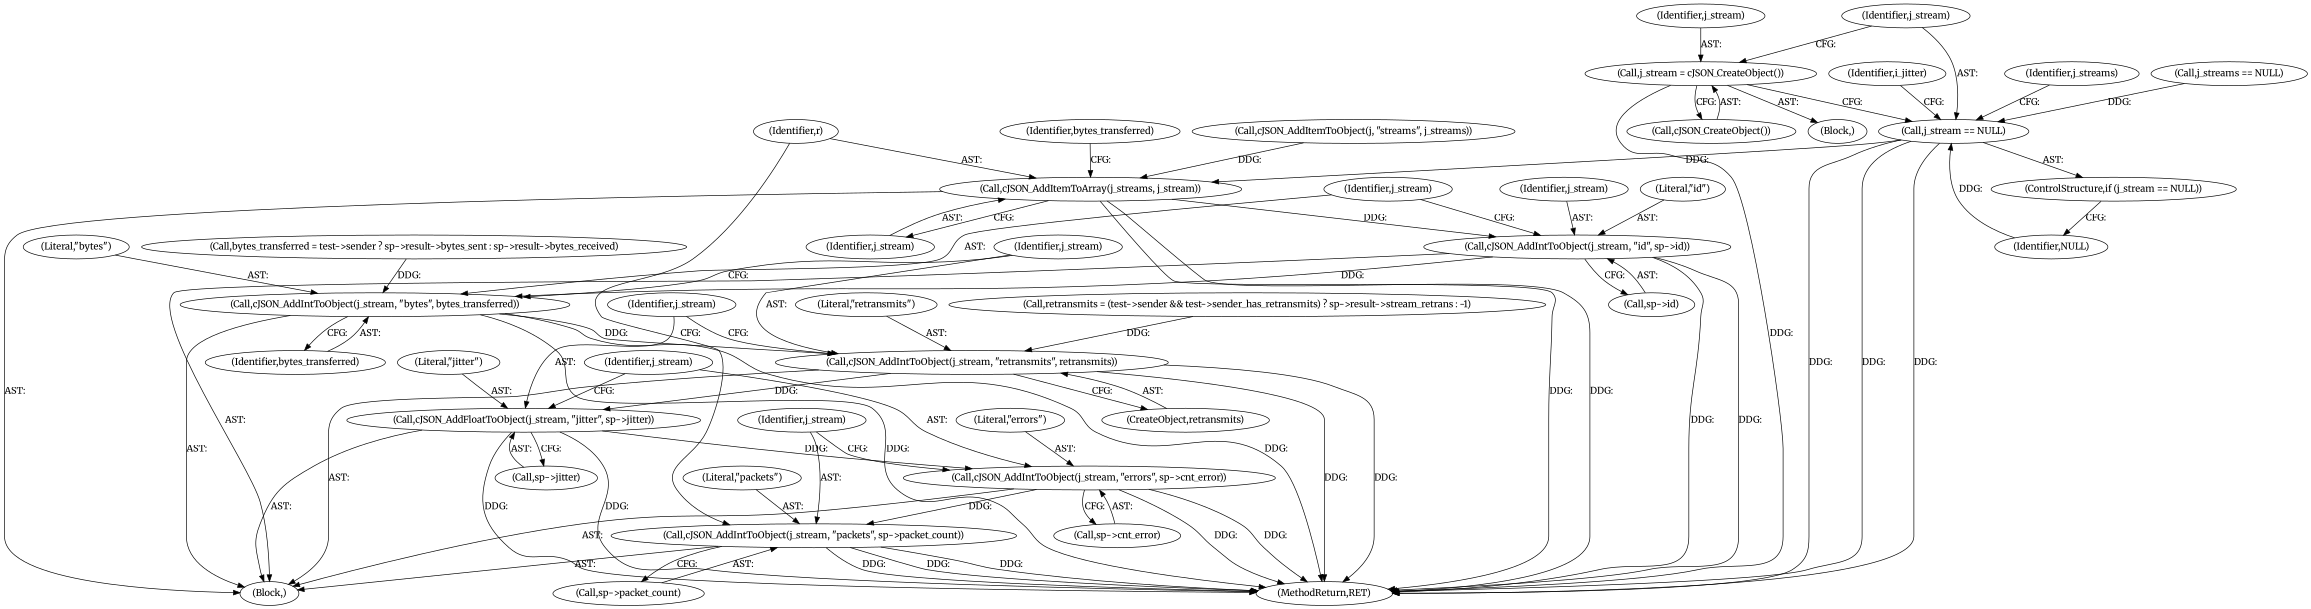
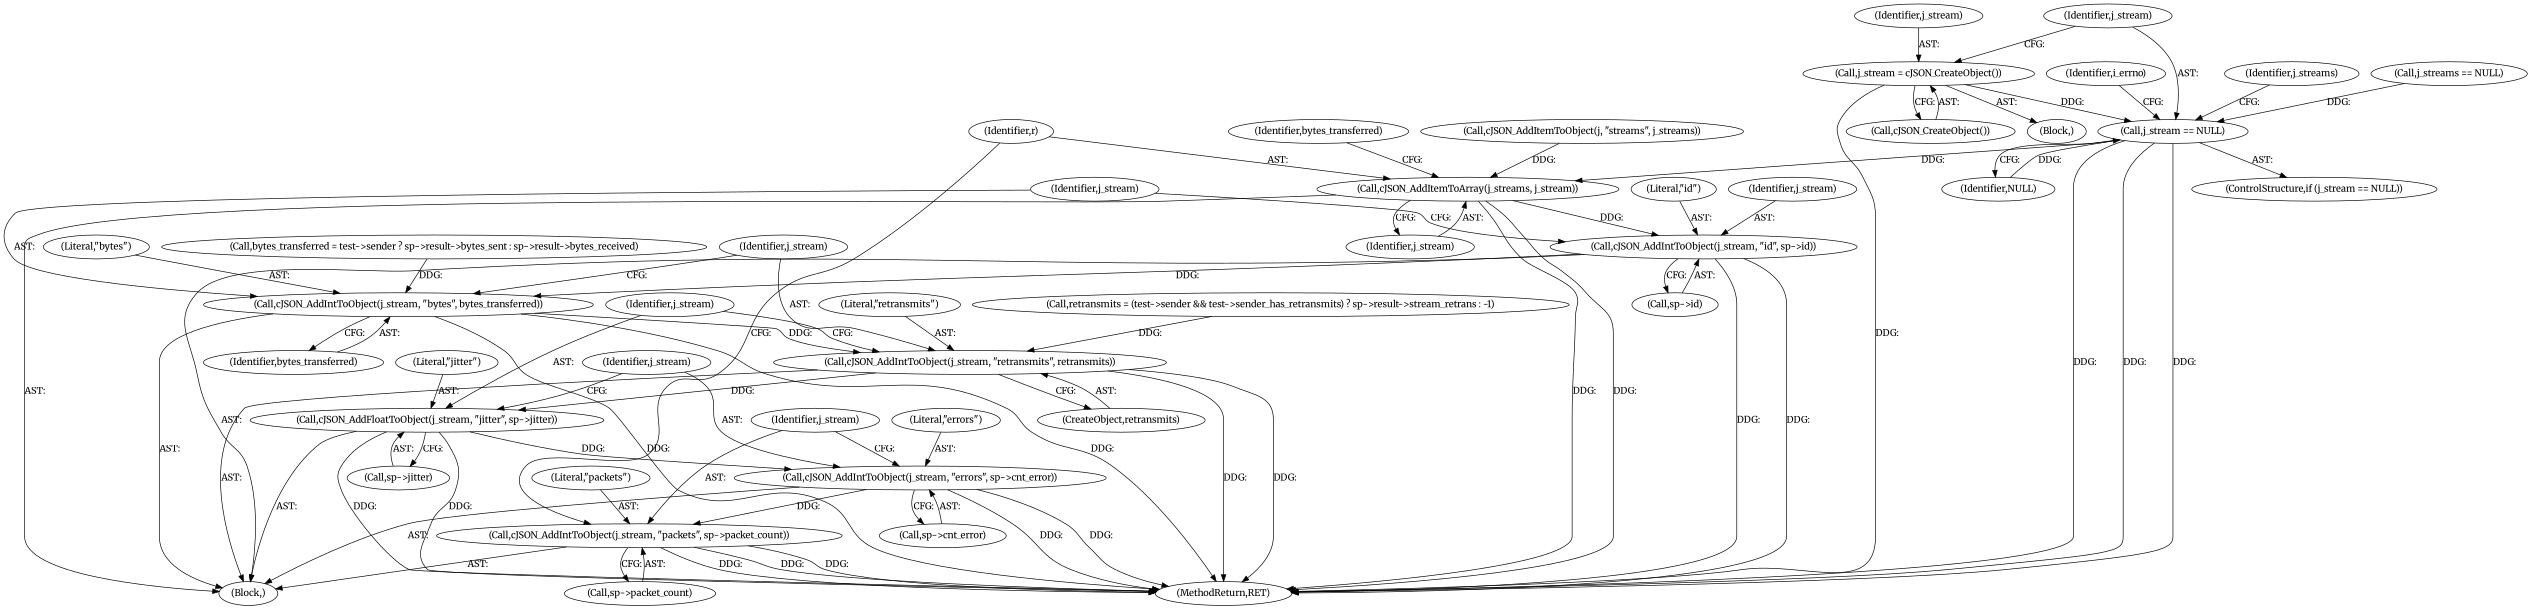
  digraph {
    fontname=Merriweather
    node [fontname=Merriweather]
    edge [fontname=Merriweather]
    n1 [label="(Call,j_stream = cJSON_CreateObject())"]
    n2 [label="(Call,j_stream == NULL)"]
    n3 [label="(Call,cJSON_CreateObject())"]
    n4 [label="(Block,)"]
    n5 [label="(MethodReturn,RET)"]
    n6 [label="(Call,cJSON_AddItemToArray(j_streams, j_stream))"]
    n7 [label="(ControlStructure,if (j_stream == NULL))"]
    n8 [label="(Identifier,NULL)"]
    n9 [label="(Call,cJSON_AddIntToObject(j_stream, \"id\", sp->id))"]
    n10 [label="(Identifier,j_stream)"]
    n11 [label="(Block,)"]
    n12 [label="(Call,cJSON_AddIntToObject(j_stream, \"bytes\", bytes_transferred))"]
    n13 [label="(Call,sp->id)"]
    n14 [label="(Call,cJSON_AddIntToObject(j_stream, \"retransmits\", retransmits))"]
    n15 [label="(Identifier,bytes_transferred)"]
    n16 [label="(Call,cJSON_AddFloatToObject(j_stream, \"jitter\", sp->jitter))"]
    n17 [label="(CreateObject,retransmits)"]
    n18 [label="(Call,cJSON_AddIntToObject(j_stream, \"errors\", sp->cnt_error))"]
    n19 [label="(Call,sp->jitter)"]
    n20 [label="(Call,cJSON_AddIntToObject(j_stream, \"packets\", sp->packet_count))"]
    n21 [label="(Call,sp->cnt_error)"]
    n22 [label="(Call,sp->packet_count)"]
    n23 [label="(Identifier,bytes_transferred)"]
    n24 [label="(Identifier,j_stream)"]
    n25 [label="(Identifier,j_stream)"]
    n26 [label="(Identifier,j_stream)"]
    n27 [label="(Identifier,j_streams)"]
    n28 [label="(Identifier,j_stream)"]
    n29 [label="(Literal,\"packets\")"]
    n30 [label="(Identifier,j_stream)"]
    n31 [label="(Call,cJSON_AddItemToObject(j, \"streams\", j_streams))"]
    n32 [label="(Literal,\"errors\")"]
    n33 [label="(Literal,\"retransmits\")"]
    n34 [label="(Call,j_streams == NULL)"]
    n35 [label="(Literal,\"bytes\")"]
    n36 [label="(Identifier,j_stream)"]
    n37 [label="(Call,bytes_transferred = test->sender ? sp->result->bytes_sent : sp->result->bytes_received)"]
    n38 [label="(Literal,\"jitter\")"]
    n39 [label="(Call,retransmits = (test->sender && test->sender_has_retransmits) ? sp->result->stream_retrans : -1)"]
-   n40 [label="(Identifier,i_jitter)"]
+   n40 [label="(Identifier,i_errno)"]
    n41 [label="(Identifier,r)"]
    n42 [label="(Literal,\"id\")"]
    n43 [label="(Identifier,j_stream)"]
    n44 [label="(Identifier,j_stream)"]
-   n1 -> n2 [label="CFG: "]
+   n1 -> n2 [label="DDG: "]
    n1 -> n3 [label="CFG: "]
    n1 -> n4 [label="AST: "]
    n1 -> n5 [label="DDG: "]
    n2 -> n5 [label="DDG: "]
    n2 -> n5 [label="DDG: "]
    n2 -> n5 [label="DDG: "]
    n2 -> n6 [label="DDG: "]
    n2 -> n7 [label="AST: "]
-   n7 -> n8 [label="CFG: "]
+   n2 -> n8 [label="CFG: "]
    n3 -> n1 [label="AST: "]
    n6 -> n5 [label="DDG: "]
    n6 -> n5 [label="DDG: "]
    n6 -> n9 [label="DDG: "]
    n6 -> n10 [label="CFG: "]
    n6 -> n11 [label="AST: "]
    n8 -> n2 [label="DDG: "]
    n9 -> n5 [label="DDG: "]
    n9 -> n5 [label="DDG: "]
    n9 -> n11 [label="AST: "]
    n9 -> n12 [label="DDG: "]
    n9 -> n13 [label="CFG: "]
    n10 -> n6 [label="AST: "]
    n12 -> n5 [label="DDG: "]
    n12 -> n5 [label="DDG: "]
    n12 -> n11 [label="AST: "]
    n12 -> n14 [label="DDG: "]
    n12 -> n15 [label="CFG: "]
    n13 -> n9 [label="AST: "]
    n14 -> n5 [label="DDG: "]
    n14 -> n5 [label="DDG: "]
    n14 -> n11 [label="AST: "]
    n14 -> n16 [label="DDG: "]
    n14 -> n17 [label="CFG: "]
    n15 -> n12 [label="AST: "]
    n16 -> n5 [label="DDG: "]
    n16 -> n5 [label="DDG: "]
    n16 -> n11 [label="AST: "]
    n16 -> n18 [label="DDG: "]
    n16 -> n19 [label="CFG: "]
    n17 -> n14 [label="AST: "]
    n18 -> n5 [label="DDG: "]
    n18 -> n5 [label="DDG: "]
    n18 -> n11 [label="AST: "]
    n18 -> n20 [label="DDG: "]
    n18 -> n21 [label="CFG: "]
    n19 -> n16 [label="AST: "]
    n20 -> n5 [label="DDG: "]
    n20 -> n5 [label="DDG: "]
    n20 -> n5 [label="DDG: "]
    n20 -> n11 [label="AST: "]
    n20 -> n22 [label="CFG: "]
    n21 -> n18 [label="AST: "]
    n22 -> n20 [label="AST: "]
    n23 -> n6 [label="CFG: "]
    n24 -> n14 [label="CFG: "]
    n24 -> n16 [label="AST: "]
    n25 -> n1 [label="CFG: "]
    n25 -> n2 [label="AST: "]
    n26 -> n16 [label="CFG: "]
    n26 -> n18 [label="AST: "]
    n27 -> n2 [label="CFG: "]
    n28 -> n1 [label="AST: "]
    n29 -> n20 [label="AST: "]
    n30 -> n18 [label="CFG: "]
    n30 -> n20 [label="AST: "]
    n31 -> n6 [label="DDG: "]
    n32 -> n18 [label="AST: "]
    n33 -> n14 [label="AST: "]
    n34 -> n2 [label="DDG: "]
    n35 -> n12 [label="AST: "]
    n36 -> n12 [label="CFG: "]
    n36 -> n14 [label="AST: "]
    n37 -> n12 [label="DDG: "]
    n38 -> n16 [label="AST: "]
    n39 -> n14 [label="DDG: "]
    n40 -> n2 [label="CFG: "]
    n41 -> n6 [label="AST: "]
    n41 -> n20 [label="CFG: "]
    n42 -> n9 [label="AST: "]
    n43 -> n9 [label="CFG: "]
    n43 -> n12 [label="AST: "]
    n44 -> n9 [label="AST: "]
  }
